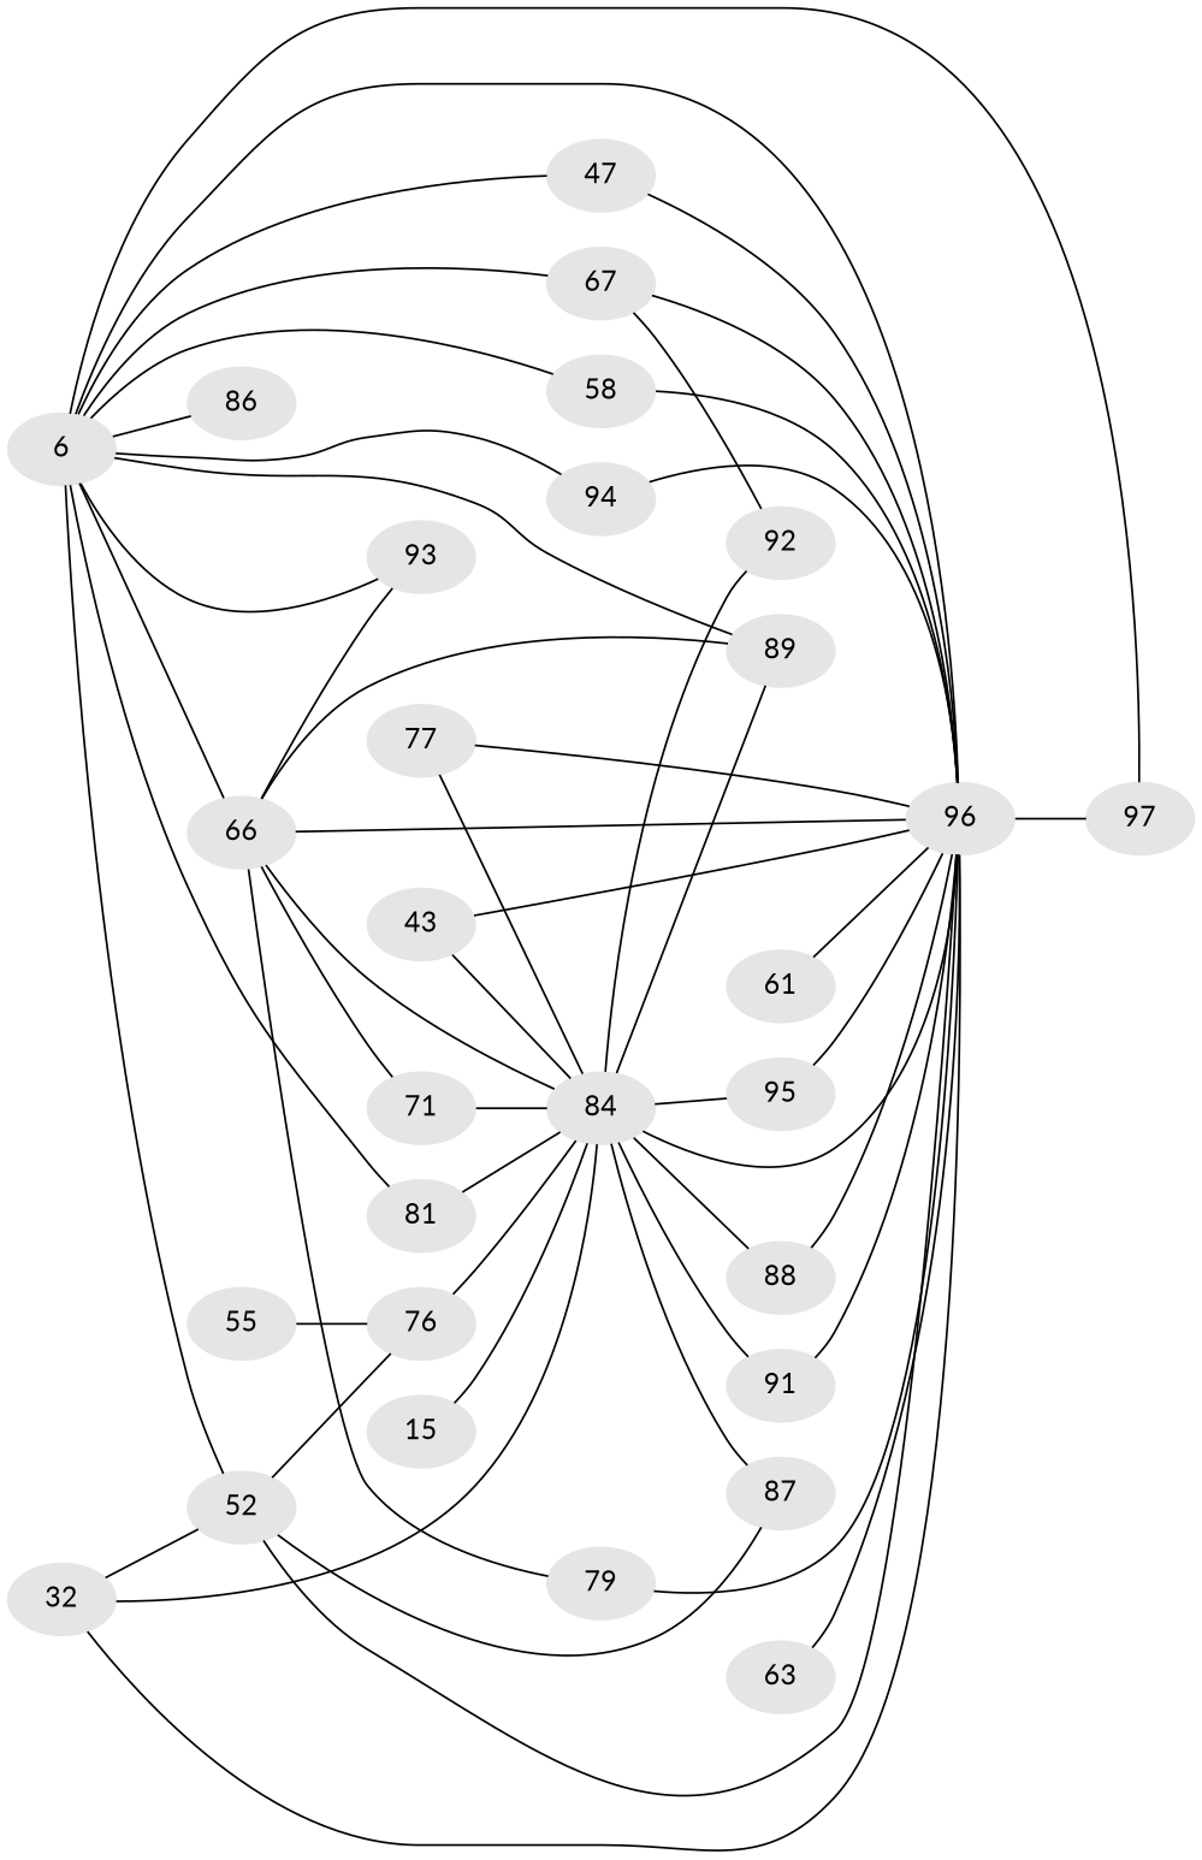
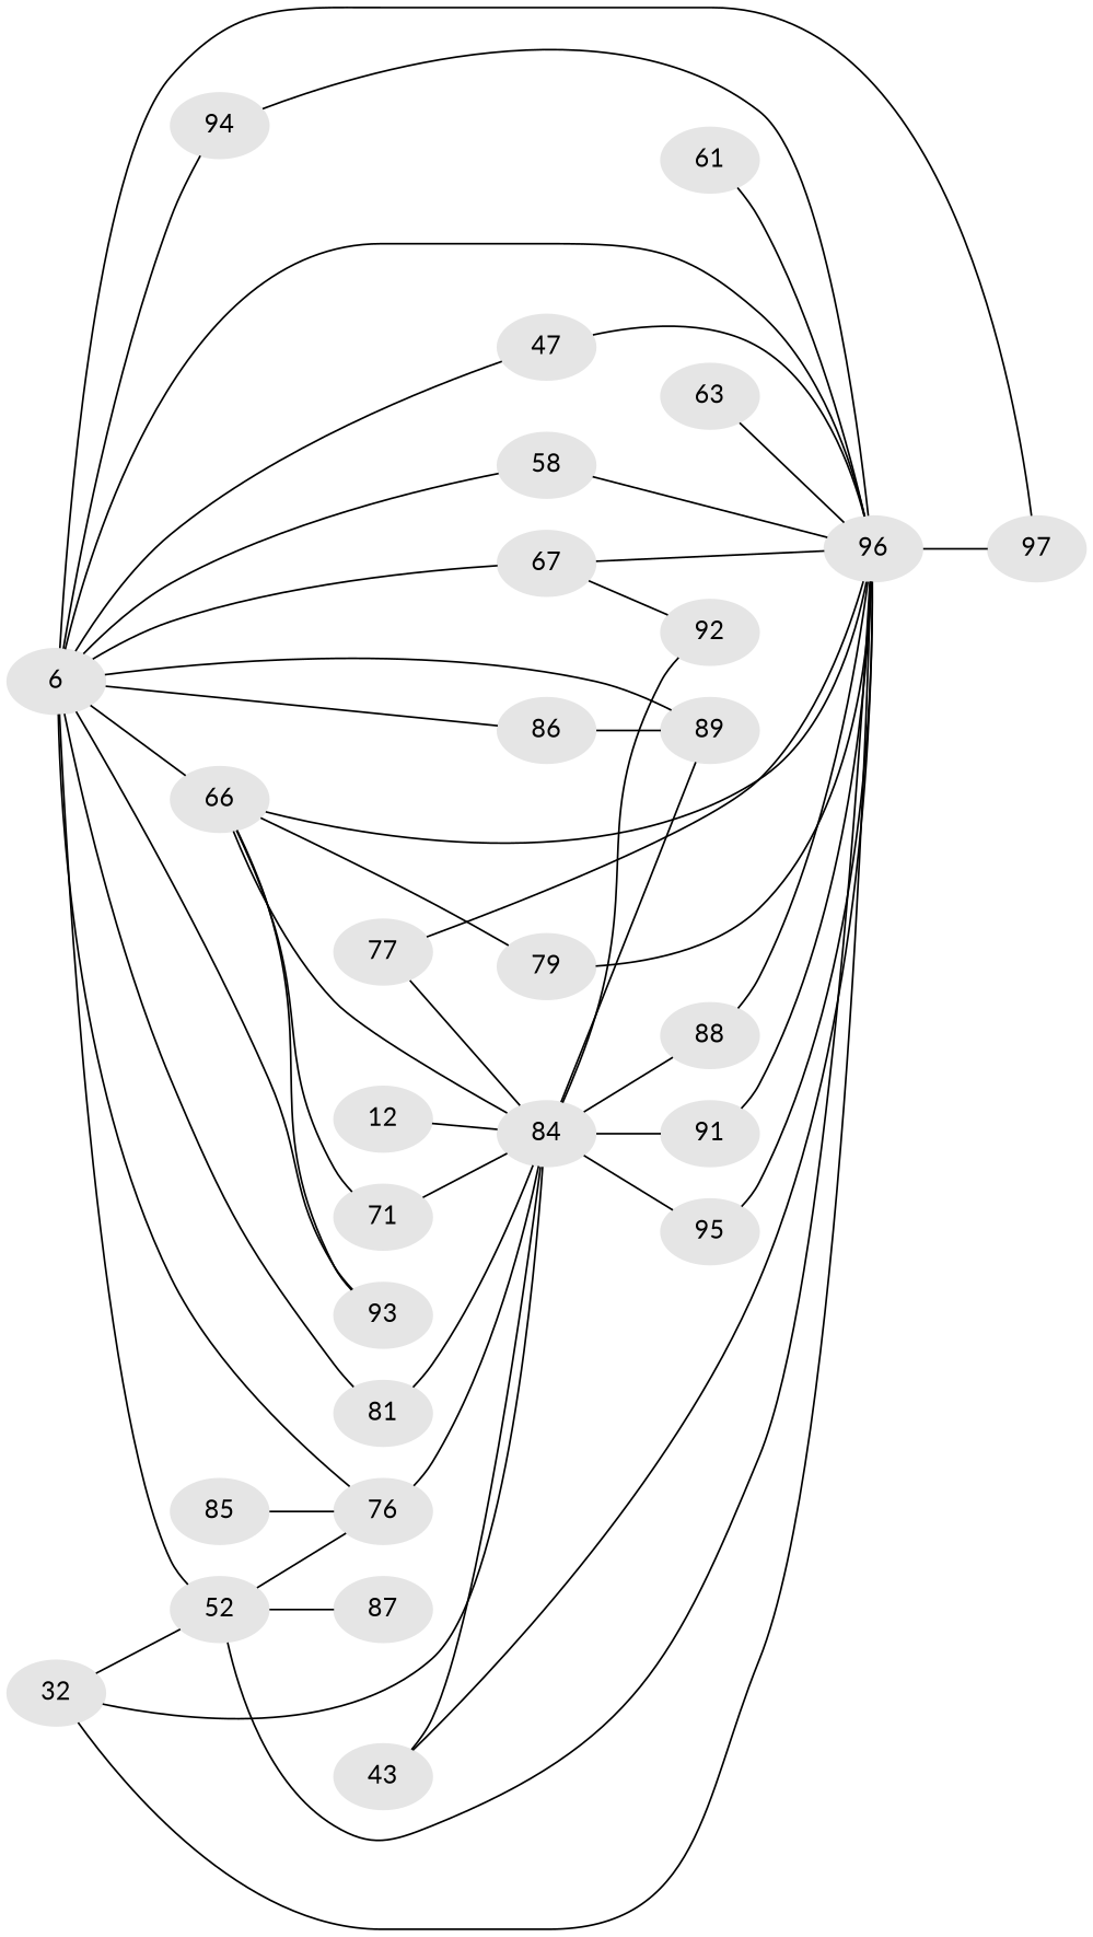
  graph {
    fontname=Lato
    rankdir=LR
    node [color=gray90 fontname=Lato style=filled]
    edge [fontname=Lato]
    6 [super="+3+5"]
    47
    52 [super="+44+29+51"]
    58
    66 [super="+7+23+41"]
    67 [super="+35"]
    76 [super="+59+48"]
    81 [super="+72"]
    86
    89 [super="+21+34+78"]
    93
    94
    96 [super="+80+10+74+90+75"]
    97 [super="+73+38"]
    87
    84 [super="+68+82+69"]
    71
    79
    92 [super="+64+70"]
    88 [super="+16"]
    91 [super="+83+57"]
    95
-   15
+   15 [label=12]
    32
    43
-   55
+   55 [label=85]
    61 [super="+39"]
    63
    77 [super="+56"]
    6 -- 47
    6 -- 52 [weight=4]
    6 -- 58
    6 -- 66 [weight=11]
    6 -- 67 [weight=2]
+   6 -- 76 [weight=2]
    6 -- 81
    6 -- 86 [weight=2]
    6 -- 89 [weight=2]
    6 -- 93
    6 -- 94
    6 -- 96 [weight=12]
    6 -- 97 [weight=2]
    47 -- 96
    52 -- 76
    52 -- 96 [weight=4]
    52 -- 87
    58 -- 96
-   66 -- 89 [weight=2]
+   86 -- 89 [weight=2]
    66 -- 93
    66 -- 96 [weight=8]
    66 -- 84 [weight=8]
    66 -- 71 [weight=2]
    66 -- 79
    67 -- 96 [weight=3]
    67 -- 92
    76 -- 84 [weight=4]
    81 -- 84 [weight=2]
    94 -- 96
    96 -- 97 [weight=3]
    84 -- 89 [weight=3]
-   84 -- 96 [weight=13]
-   84 -- 87
    84 -- 92 [weight=2]
    84 -- 88
    84 -- 91 [weight=3]
    84 -- 95
    71 -- 84 [weight=11]
    79 -- 96
    88 -- 96 [weight=2]
    91 -- 96
    95 -- 96
    15 -- 84 [weight=2]
    32 -- 52
    32 -- 96
    32 -- 84
    43 -- 96
    43 -- 84
    55 -- 76
    61 -- 96 [weight=3]
    63 -- 96
    77 -- 96 [weight=2]
    77 -- 84 [weight=2]
  }
